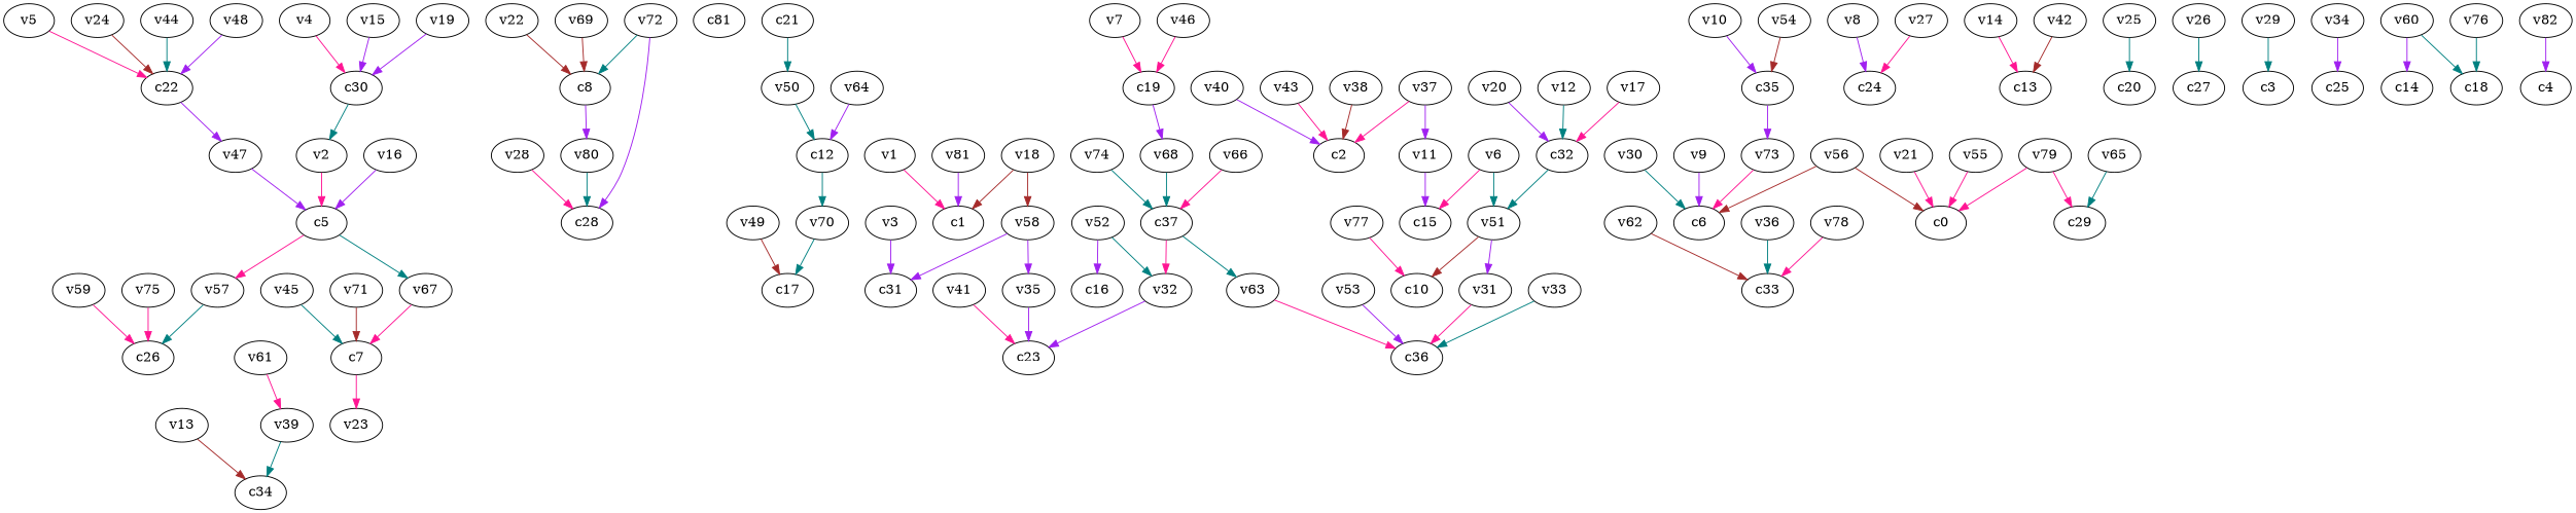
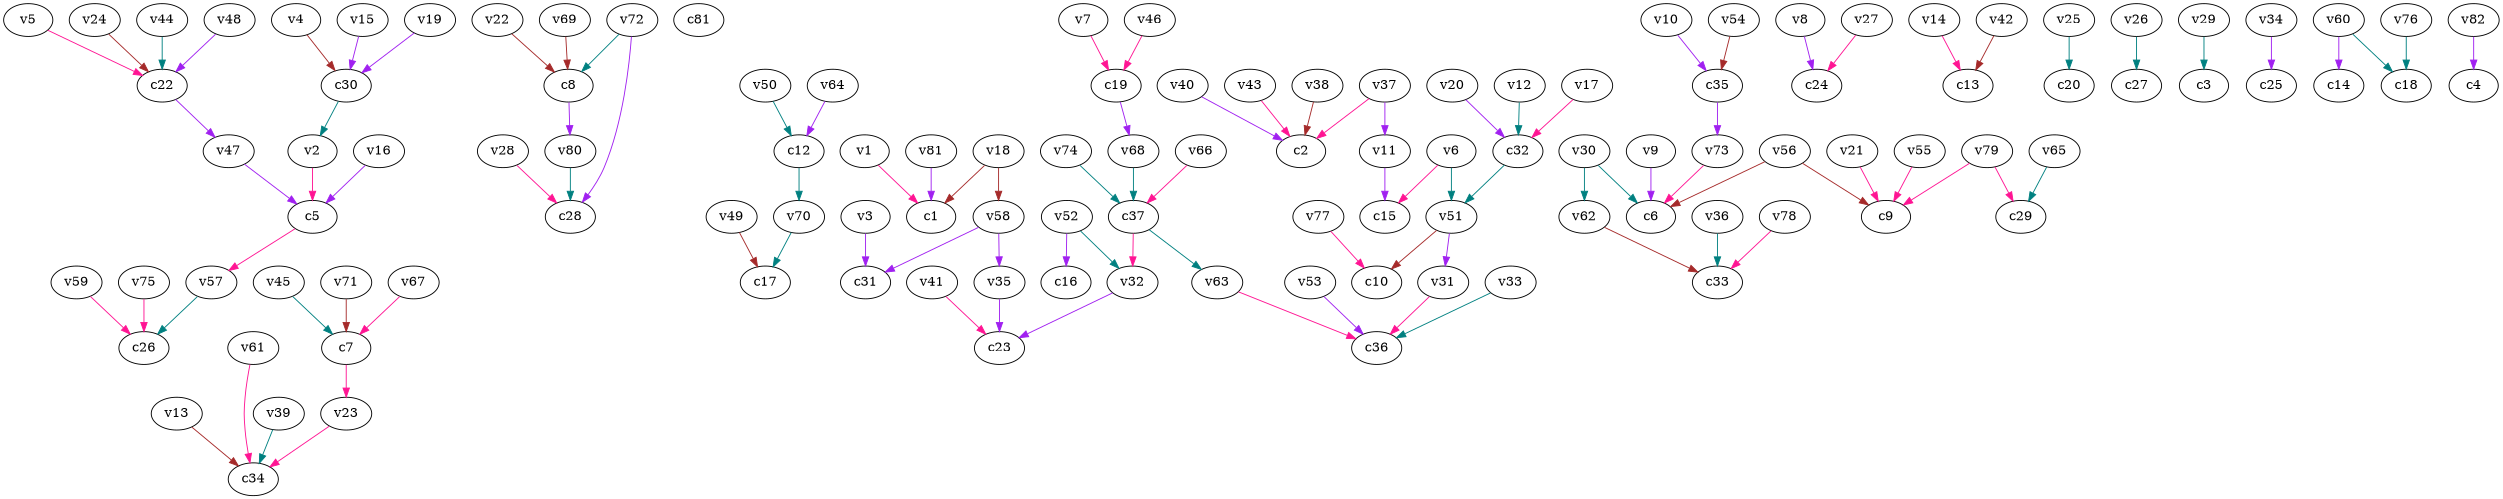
  strict digraph {
    edge [color=deeppink weight=1]
    c5
    v57
    v67
    c26
    c7
    v23
    c34
    c8
    v80
    c28
    n11 [label=c81]
    c12
    v70
    c17
    c19
    v68
    c37
-   c21
    v50
    c22
    v47
    c30
    v2
    c32
    v51
    v31
    c10
    c35
    v73
    c6
    v32
    v63
    c23
    c36
    v1
    c1
    v3
    c31
    v4
    v5
    v6
    c15
    v7
    v8
    c24
    v9
    v10
    v11
    v12
    v13
    v14
    c13
    v15
    v16
    v17
    v18
    v58
    v35
    v19
    v20
    v21
-   c9 [label=c0]
+   c9
    v22
    v24
    v25
    c20
    v26
    c27
    v27
    v28
    v29
    c3
    v30
    v62
    c33
    v33
    v34
    c25
    v36
    v37
    c2
    v38
    v39
    v40
    v41
    v42
    v43
    v44
    v45
    v46
    v48
    v49
    v52
    c16
    v53
    v54
    v55
    v56
    v59
    v60
    c14
    c18
    v61
    v64
    v65
    c29
    v66
    v69
    v71
    v72
    v74
    v75
    v76
    v77
    v78
    v79
    v81
    v82
    c4
    c5 -> v57
-   c5 -> v67 [color=teal]
    v57 -> c26 [color=teal]
    v67 -> c7
    c7 -> v23
+   v23 -> c34
    c8 -> v80 [color=purple]
    v80 -> c28 [color=teal]
    c12 -> v70 [color=teal]
    v70 -> c17 [color=teal]
    c19 -> v68 [color=purple]
    v68 -> c37 [color=teal]
    c37 -> v32
    c37 -> v63 [color=teal]
-   c21 -> v50 [color=teal]
    v50 -> c12 [color=teal]
    c22 -> v47 [color=purple]
    v47 -> c5 [color=purple]
    c30 -> v2 [color=teal]
    v2 -> c5
    c32 -> v51 [color=teal]
    v51 -> v31 [color=purple]
    v51 -> c10 [color=brown]
    v31 -> c36
    c35 -> v73 [color=purple]
    v73 -> c6
    v32 -> c23 [color=purple]
    v63 -> c36
    v1 -> c1
    v3 -> c31 [color=purple]
-   v4 -> c30
+   v4 -> c30 [color=brown]
    v5 -> c22
    v6 -> v51 [color=teal]
    v6 -> c15
    v7 -> c19
    v8 -> c24 [color=purple]
    v9 -> c6 [color=purple]
    v10 -> c35 [color=purple]
    v11 -> c15 [color=purple]
    v12 -> c32 [color=teal]
    v13 -> c34 [color=brown]
    v14 -> c13
    v15 -> c30 [color=purple]
    v16 -> c5 [color=purple]
    v17 -> c32
    v18 -> c1 [color=brown]
    v18 -> v58 [color=brown]
    v58 -> c31 [color=purple]
    v58 -> v35 [color=purple]
    v35 -> c23 [color=purple]
    v19 -> c30 [color=purple]
    v20 -> c32 [color=purple]
    v21 -> c9
    v22 -> c8 [color=brown]
    v24 -> c22 [color=brown]
    v25 -> c20 [color=teal]
    v26 -> c27 [color=teal]
    v27 -> c24
    v28 -> c28
    v29 -> c3 [color=teal]
    v30 -> c6 [color=teal]
+   v30 -> v62 [color=teal]
    v62 -> c33 [color=brown]
    v33 -> c36 [color=teal]
    v34 -> c25 [color=purple]
    v36 -> c33 [color=teal]
    v37 -> v11 [color=purple]
    v37 -> c2
    v38 -> c2 [color=brown]
    v39 -> c34 [color=teal]
    v40 -> c2 [color=purple]
    v41 -> c23
    v42 -> c13 [color=brown]
    v43 -> c2
    v44 -> c22 [color=teal]
    v45 -> c7 [color=teal]
    v46 -> c19
    v48 -> c22 [color=purple]
    v49 -> c17 [color=brown]
    v52 -> v32 [color=teal]
    v52 -> c16 [color=purple]
    v53 -> c36 [color=purple]
    v54 -> c35 [color=brown]
    v55 -> c9
    v56 -> c6 [color=brown]
    v56 -> c9 [color=brown]
    v59 -> c26
    v60 -> c14 [color=purple]
    v60 -> c18 [color=teal]
-   v61 -> v39
+   v61 -> c34
    v64 -> c12 [color=purple]
    v65 -> c29 [color=teal]
    v66 -> c37
    v69 -> c8 [color=brown]
    v71 -> c7 [color=brown]
    v72 -> c8 [color=teal]
    v72 -> c28 [color=purple]
    v74 -> c37 [color=teal]
    v75 -> c26
    v76 -> c18 [color=teal]
    v77 -> c10
    v78 -> c33
    v79 -> c9
    v79 -> c29
    v81 -> c1 [color=purple]
    v82 -> c4 [color=purple]
  }
